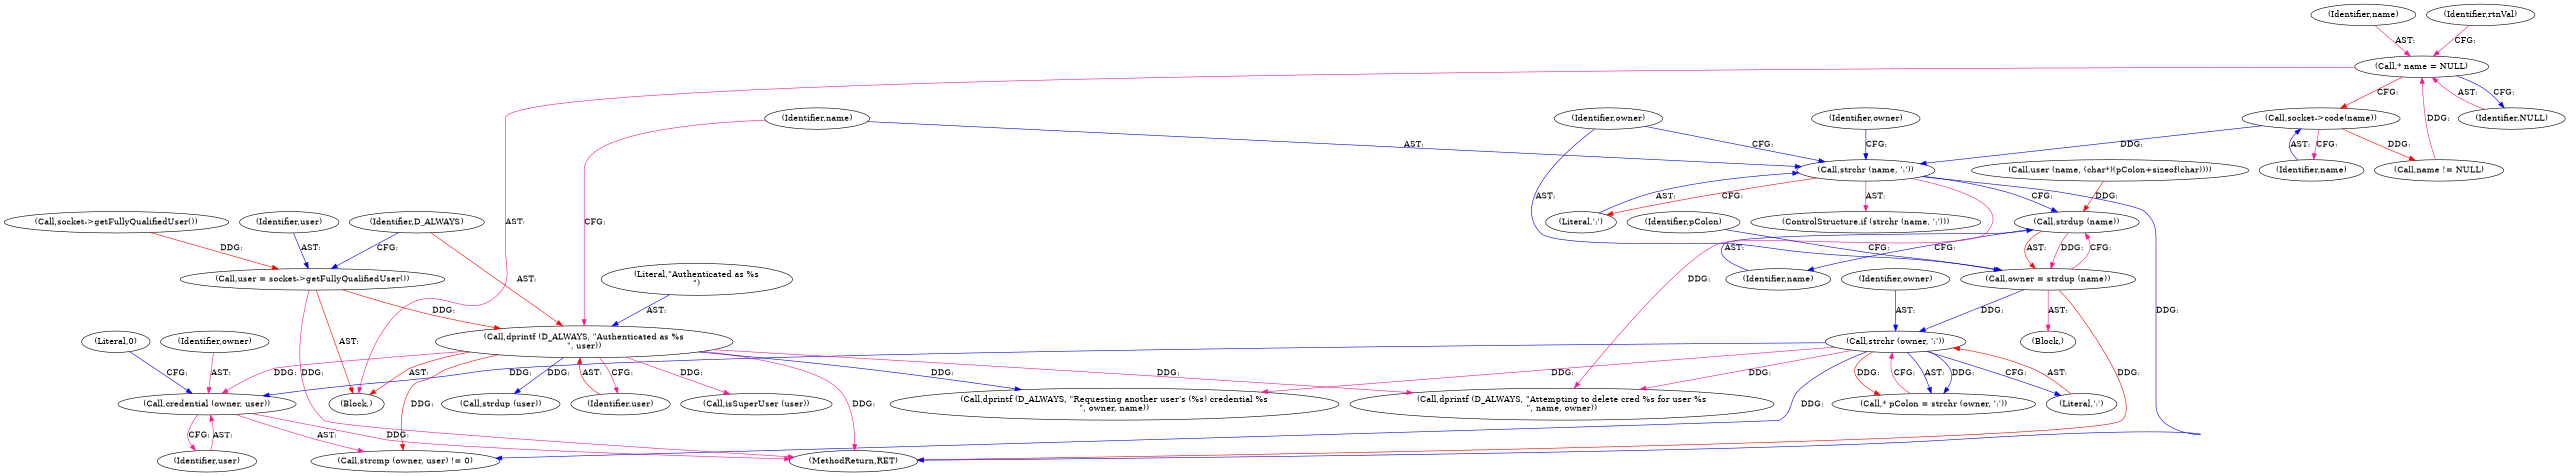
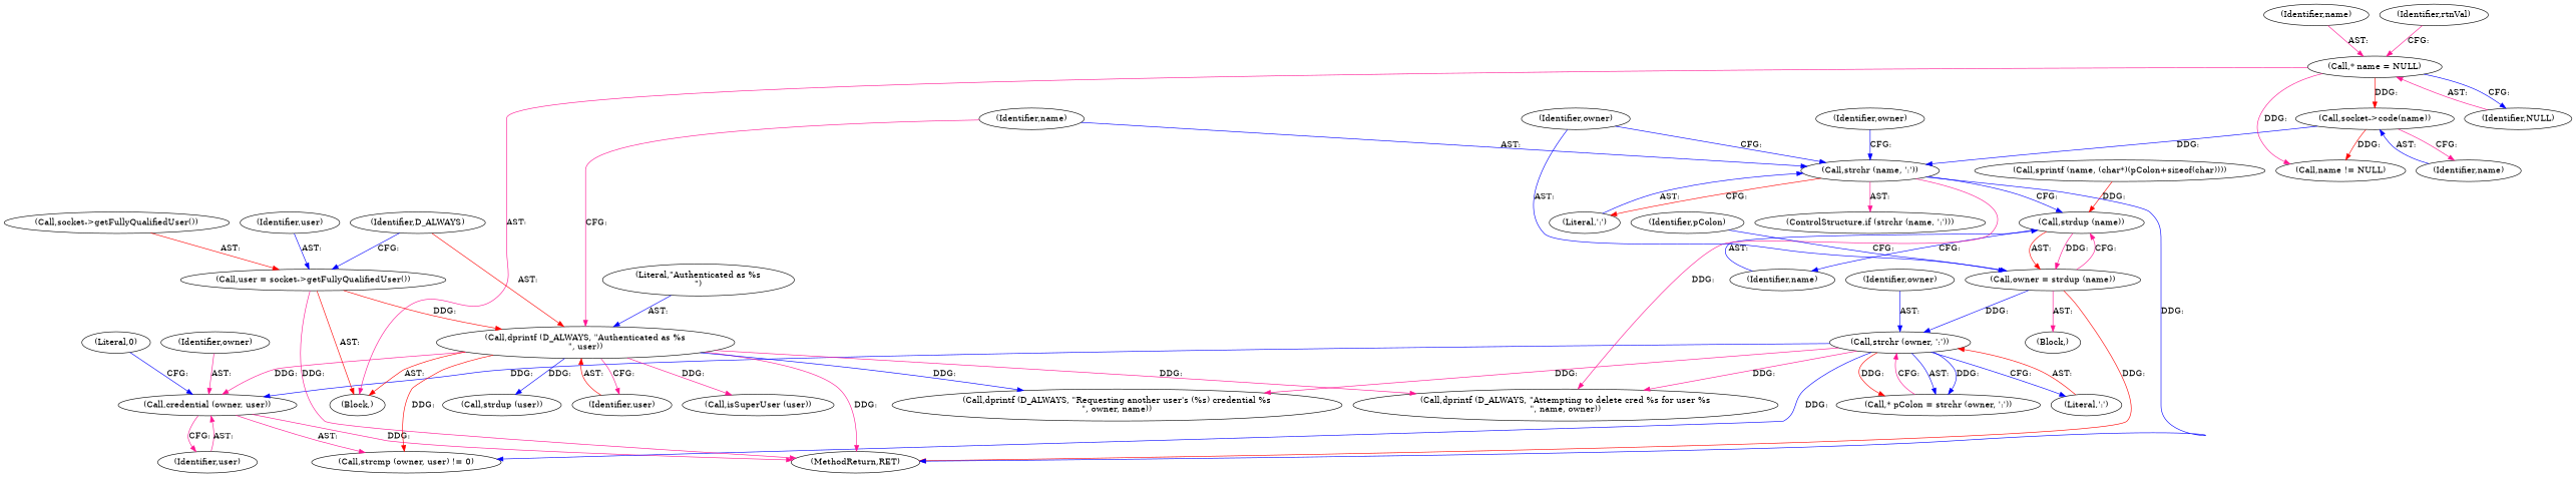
  digraph {
    edge [color=deeppink]
    n1 [label="(Call,credential (owner, user))"]
    n2 [label="(Call,strcmp (owner, user) != 0)"]
    n3 [label="(MethodReturn,RET)"]
    n4 [label="(Identifier,user)"]
    n5 [label="(Call,strchr (owner, ':'))"]
    n6 [label="(Call,dprintf (D_ALWAYS, \"Attempting to delete cred %s for user %s\n\", name, owner))"]
    n7 [label="(Call,* pColon = strchr (owner, ':'))"]
    n8 [label="(Call,dprintf (D_ALWAYS, \"Requesting another user's (%s) credential %s\n\", owner, name))"]
    n9 [label="(Literal,':')"]
    n10 [label="(Call,owner = strdup (name))"]
    n11 [label="(Call,strdup (name))"]
    n12 [label="(Block,)"]
    n13 [label="(Identifier,name)"]
-   n14 [label="(Call,user (name, (char*)(pColon+sizeof(char))))"]
+   n14 [label="(Call,sprintf (name, (char*)(pColon+sizeof(char))))"]
    n15 [label="(Call,strchr (name, ':'))"]
    n16 [label="(Literal,':')"]
    n17 [label="(ControlStructure,if (strchr (name, ':')))"]
    n18 [label="(Call,socket->code(name))"]
    n19 [label="(Identifier,name)"]
    n20 [label="(Call,name != NULL)"]
    n21 [label="(Call,* name = NULL)"]
    n22 [label="(Identifier,NULL)"]
    n23 [label="(Block,)"]
    n24 [label="(Call,dprintf (D_ALWAYS, \"Authenticated as %s\n\", user))"]
    n25 [label="(Call,strdup (user))"]
    n26 [label="(Identifier,user)"]
    n27 [label="(Call,isSuperUser (user))"]
    n28 [label="(Call,user = socket->getFullyQualifiedUser())"]
    n29 [label="(Call,socket->getFullyQualifiedUser())"]
    n30 [label="(Identifier,owner)"]
    n31 [label="(Identifier,name)"]
    n32 [label="(Identifier,owner)"]
    n33 [label="(Identifier,user)"]
    n34 [label="(Identifier,D_ALWAYS)"]
    n35 [label="(Identifier,name)"]
    n36 [label="(Literal,\"Authenticated as %s\n\")"]
    n37 [label="(Identifier,owner)"]
    n38 [label="(Literal,0)"]
    n39 [label="(Identifier,owner)"]
    n40 [label="(Identifier,pColon)"]
    n41 [label="(Identifier,rtnVal)"]
    n1 -> n2 [label="AST: "]
    n1 -> n3 [label="DDG: "]
    n1 -> n4 [label="CFG: "]
    n4 -> n1 [label="AST: "]
    n5 -> n1 [color=blue label="DDG: "]
    n5 -> n2 [color=blue label="DDG: "]
    n5 -> n6 [label="DDG: "]
    n5 -> n7 [color=blue label="AST: "]
    n5 -> n7 [color=blue label="DDG: "]
    n5 -> n7 [color=red label="DDG: "]
    n5 -> n8 [label="DDG: "]
    n5 -> n9 [color=blue label="CFG: "]
    n7 -> n5 [label="CFG: "]
    n9 -> n5 [color=red label="AST: "]
    n10 -> n3 [color=red label="DDG: "]
    n10 -> n5 [color=blue label="DDG: "]
    n10 -> n11 [label="CFG: "]
    n10 -> n12 [label="AST: "]
    n11 -> n10 [color=red label="AST: "]
    n11 -> n10 [label="DDG: "]
    n11 -> n13 [color=blue label="CFG: "]
    n13 -> n11 [color=blue label="AST: "]
    n14 -> n11 [color=red label="DDG: "]
    n15 -> n3 [color=blue label="DDG: "]
    n15 -> n6 [label="DDG: "]
    n15 -> n11 [color=blue label="CFG: "]
    n15 -> n16 [color=red label="CFG: "]
    n15 -> n17 [label="AST: "]
    n16 -> n15 [color=blue label="AST: "]
    n18 -> n15 [color=blue label="DDG: "]
    n18 -> n19 [label="CFG: "]
    n18 -> n20 [color=red label="DDG: "]
    n19 -> n18 [color=blue label="AST: "]
-   n21 -> n18 [color=red label="CFG: "]
-   n20 -> n21 [label="DDG: "]
+   n21 -> n18 [color=red label="DDG: "]
+   n21 -> n20 [label="DDG: "]
    n21 -> n22 [color=blue label="CFG: "]
    n21 -> n23 [label="AST: "]
    n22 -> n21 [label="AST: "]
    n24 -> n1 [label="DDG: "]
    n24 -> n2 [color=red label="DDG: "]
    n24 -> n3 [label="DDG: "]
    n24 -> n6 [label="DDG: "]
    n24 -> n8 [color=blue label="DDG: "]
    n24 -> n23 [color=red label="AST: "]
    n24 -> n25 [color=blue label="DDG: "]
    n24 -> n26 [label="CFG: "]
    n24 -> n27 [label="DDG: "]
    n26 -> n24 [color=red label="AST: "]
    n28 -> n3 [label="DDG: "]
    n28 -> n23 [color=red label="AST: "]
    n28 -> n24 [color=red label="DDG: "]
-   n29 -> n28 [color=red label="DDG: "]
+   n29 -> n28 [color=red label="AST: "]
    n30 -> n5 [color=blue label="AST: "]
    n31 -> n21 [label="AST: "]
    n32 -> n10 [color=blue label="AST: "]
    n32 -> n15 [color=blue label="CFG: "]
    n33 -> n28 [color=blue label="AST: "]
    n34 -> n24 [color=red label="AST: "]
    n34 -> n28 [color=blue label="CFG: "]
    n35 -> n15 [color=blue label="AST: "]
    n35 -> n24 [label="CFG: "]
    n36 -> n24 [color=blue label="AST: "]
    n37 -> n1 [label="AST: "]
    n38 -> n1 [color=blue label="CFG: "]
    n39 -> n15 [color=blue label="CFG: "]
    n40 -> n10 [color=blue label="CFG: "]
    n41 -> n21 [label="CFG: "]
  }
